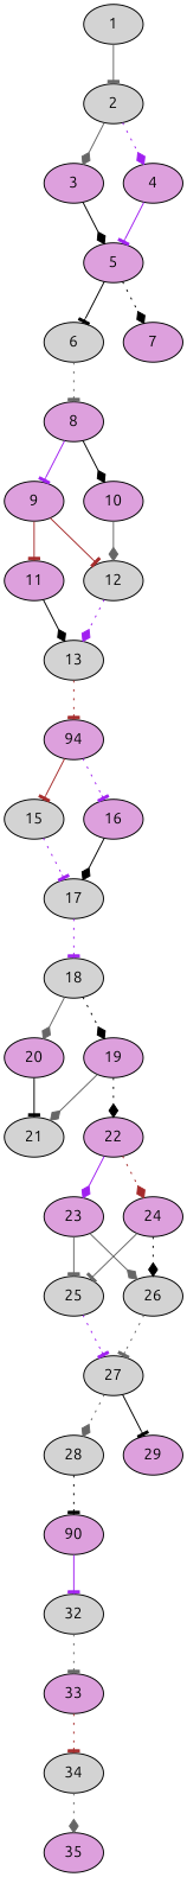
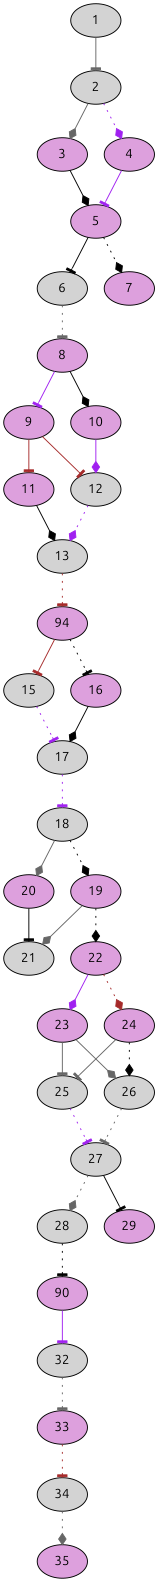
  digraph {
    fontname=Ubuntu
    node [alpha=0.08 fillcolor=plum fontname=Ubuntu style=filled]
    edge [arrowhead=tee color=gray40 fontname=Ubuntu style=solid]
    1 [alpha=0.02 expect_size=39473152 fillcolor=lightgrey]
    2 [alpha=0.03 expect_size=12850176 fillcolor=lightgrey]
    3 [alpha=0.03 expect_size=13840384]
    4 [alpha=0.17 expect_size=42105856]
    5 [alpha=0.09 expect_size=52261888]
    6 [alpha=0.03 expect_size=18787328 fillcolor=lightgrey]
    7 [alpha=0.15 expect_size=19093504]
    8 [alpha=0.14 expect_size=51206144]
    9 [alpha=0.05 expect_size=51537920]
    10 [expect_size=23046144]
    11 [alpha=0.10 expect_size=31724544]
    12 [alpha=0.07 expect_size=36377600 fillcolor=lightgrey]
    13 [alpha=0.06 expect_size=42744832 fillcolor=lightgrey]
    n14 [expect_size=50937856 label=94]
    15 [alpha=0.07 expect_size=44939264 fillcolor=lightgrey]
    16 [expect_size=18492416]
    17 [alpha=0.11 expect_size=25972736 fillcolor=lightgrey]
    18 [expect_size=13039616 fillcolor=lightgrey]
    19 [alpha=0.03 expect_size=44999680]
    20 [alpha=0.19 expect_size=9752576]
    21 [alpha=0.10 expect_size=27905024 fillcolor=lightgrey]
    22 [alpha=0.04 expect_size=52363264]
    23 [alpha=0.02 expect_size=20670464]
    24 [alpha=0.15 expect_size=34639872]
    25 [expect_size=5940224 fillcolor=lightgrey]
    26 [alpha=0.07 expect_size=21649408 fillcolor=lightgrey]
    27 [alpha=0.12 expect_size=40295424 fillcolor=lightgrey]
    28 [alpha=0.16 expect_size=20228096 fillcolor=lightgrey]
    29 [alpha=0.00 expect_size=38400000]
    n30 [alpha=0.12 expect_size=45436928 label=90]
    32 [alpha=0.10 expect_size=20206592 fillcolor=lightgrey]
    33 [alpha=0.02 expect_size=29777920]
    34 [alpha=0.13 expect_size=33817600 fillcolor=lightgrey]
    35 [alpha=0.01 expect_size=22001664]
    1 -> 2
    2 -> 3 [arrowhead=diamond]
    2 -> 4 [arrowhead=diamond color=purple style=dotted]
    3 -> 5 [arrowhead=diamond color=black]
    4 -> 5 [color=purple]
    5 -> 6 [color=black]
    5 -> 7 [arrowhead=diamond color=black style=dotted]
    6 -> 8 [style=dotted]
    8 -> 9 [color=purple]
    8 -> 10 [arrowhead=diamond color=black]
    9 -> 11 [color=brown]
    9 -> 12 [color=brown]
-   10 -> 12 [arrowhead=diamond]
+   10 -> 12 [arrowhead=diamond color=purple]
    11 -> 13 [arrowhead=diamond color=black]
    12 -> 13 [arrowhead=diamond color=purple style=dotted]
    13 -> n14 [color=brown style=dotted]
    n14 -> 15 [color=brown]
-   n14 -> 16 [color=purple style=dotted]
+   n14 -> 16 [color=black style=dotted]
    15 -> 17 [color=purple style=dotted]
    16 -> 17 [arrowhead=diamond color=black]
    17 -> 18 [color=purple style=dotted]
    18 -> 19 [arrowhead=diamond color=black style=dotted]
    18 -> 20 [arrowhead=diamond]
    19 -> 21 [arrowhead=diamond]
    19 -> 22 [arrowhead=diamond color=black style=dotted]
    20 -> 21 [color=black]
    22 -> 23 [arrowhead=diamond color=purple]
    22 -> 24 [arrowhead=diamond color=brown style=dotted]
    23 -> 25
    23 -> 26 [arrowhead=diamond]
    24 -> 25
    24 -> 26 [arrowhead=diamond color=black style=dotted]
    25 -> 27 [color=purple style=dotted]
    26 -> 27 [style=dotted]
    27 -> 28 [arrowhead=diamond style=dotted]
    27 -> 29 [color=black]
    28 -> n30 [color=black style=dotted]
    n30 -> 32 [color=purple]
    32 -> 33 [style=dotted]
    33 -> 34 [color=brown style=dotted]
    34 -> 35 [arrowhead=diamond style=dotted]
  }
